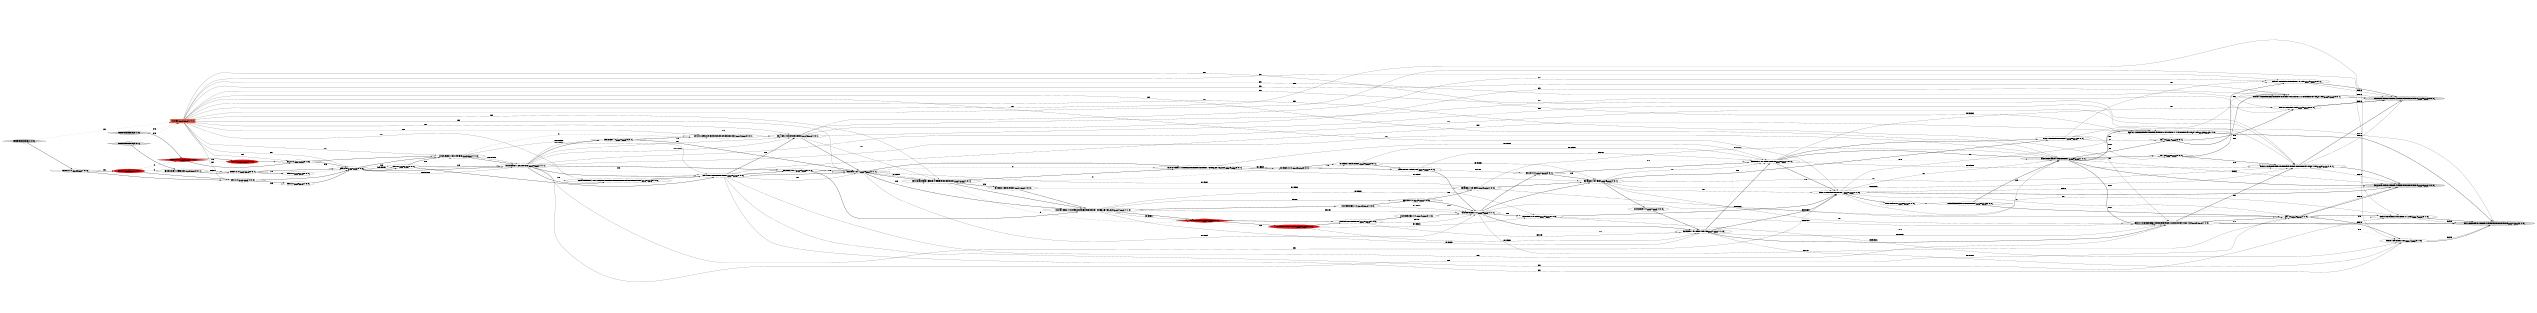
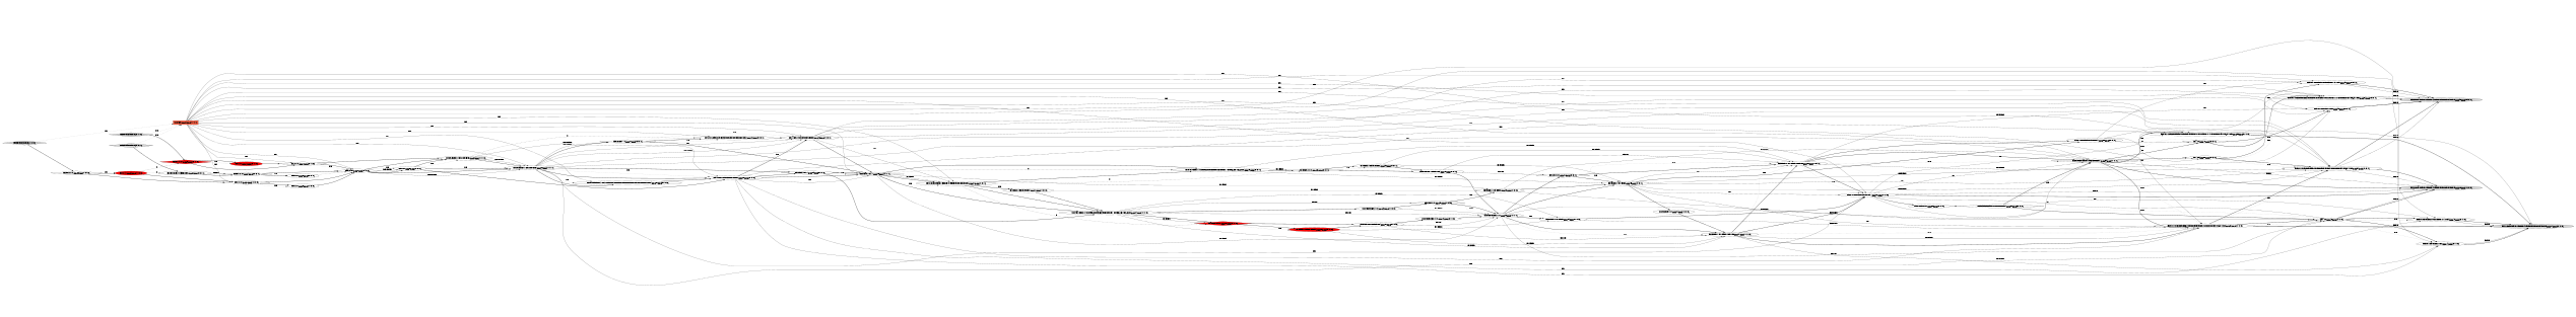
  digraph {
    fontname=Lato
    rankdir=LR
    node [fillcolor=white fontname=Lato shape=ellipse style=filled]
    edge [fontname=Lato style=bold]
    n1 [label="context == null@@@3@@@['1', '0', '0']" shape=diamond]
    n2 [fillcolor=red label="return null@@@3@@@['1', '0', '0']"]
    n3 [label="path == null@@@4@@@['1', '0', '0']" shape=diamond]
    n4 [label="Context context = getContext()@@@3@@@['0', '0', '1']"]
    n5 [fillcolor=red label="context == null@@@3@@@['0', '1', '0']" shape=diamond]
    n6 [label="path == null@@@7@@@['1', '1', '1']" shape=diamond]
    n7 [label="return null@@@5@@@['1', '0', '0']"]
    n8 [label="path.startsWith(\"/\")@@@14@@@['0', '1', '0']" shape=diamond]
    n9 [label="String servletPath = (String)getAttribute(RequestDispatcher.INCLUDE_SERVLET_PATH)@@@17@@@['1', '1', '0']"]
    n10 [label="path.startsWith(\"/\")@@@15@@@['1', '1', '1']" shape=diamond]
    n11 [label="String requestPath = null@@@23@@@['1', '1', '1']"]
    n12 [label="requestPath = servletPath@@@24@@@['0', '1', '0']"]
    n13 [label="pathInfo == null@@@19@@@['1', '0', '0']" shape=diamond]
    n14 [label="String requestPath = null@@@18@@@['1', '0', '0']"]
    n15 [fillcolor=red label="servletPath == null@@@18@@@['0', '1', '0']" shape=diamond]
    n16 [label="requestPath = servletPath + pathInfo@@@27@@@['1', '1', '0']"]
    n17 [label="requestPath = servletPath@@@20@@@['1', '0', '0']"]
    n18 [label="return context.getServletContext().getRequestDispatcher(path)@@@16@@@['1', '0', '1']"]
    n19 [label="String servletPath = (String)getAttribute(RequestDispatcher.INCLUDE_SERVLET_PATH)@@@18@@@['0', '0', '1']"]
    n20 [label="String requestPath = null@@@22@@@['0', '1', '0']"]
    n21 [label="pos >= 0@@@40@@@['1', '1', '0']" shape=diamond]
    n22 [label="context.getDispatchersUseEncodedPaths()@@@32@@@['1', '1', '1']" shape=diamond]
    n23 [label="requestPath = servletPath@@@25@@@['1', '0', '1']"]
    n24 [label="pathInfo == null@@@24@@@['0', '0', '1']" shape=diamond]
    n25 [label="relative = URLEncoder.DEFAULT.encode(requestPath,StandardCharsets.UTF_8) + path@@@36@@@['1', '1', '0']"]
    n26 [label="relative = requestPath + path@@@44@@@['0', '1', '0']"]
    n27 [label="int pos = requestPath.lastIndexOf('/')@@@29@@@['1', '1', '0']"]
    n28 [label="relative = URLEncoder.DEFAULT.encode(requestPath,StandardCharsets.UTF_8) + path@@@37@@@['1', '0', '1']"]
    n29 [fillcolor=lightgray label="return context.getServletContext().getRequestDispatcher(relative)@@@47@@@['0', '1', '0']"]
    n30 [fillcolor=lightgray label="return context.getServletContext().getRequestDispatcher(relative)@@@43@@@['1', '0', '0']"]
    n31 [label="relative = requestPath.substring(0,pos + 1) + path@@@41@@@['0', '1', '0']"]
    n32 [label="relative = URLEncoder.DEFAULT.encode(requestPath.substring(0,pos + 1),StandardCharsets.UTF_8) + path@@@33@@@['0', '1', '0']"]
    n33 [label="String relative = null@@@30@@@['0', '1', '0']"]
    n34 [fillcolor=red label="servletPath = getServletPath()@@@19@@@['0', '1', '0']"]
    n35 [label="String pathInfo = getPathInfo()@@@21@@@['0', '1', '0']"]
    n36 [label="requestPath = servletPath + pathInfo@@@28@@@['1', '0', '1']"]
    n37 [label="context == null@@@4@@@['0', '0', '1']" shape=diamond]
    n38 [label="return null@@@5@@@['0', '0', '1']"]
    n39 [label="int fragmentPos = path.indexOf('#')@@@9@@@['1', '1', '0']"]
    n40 [label="return null@@@8@@@['1', '0', '1']"]
    n41 [label="int fragmentPos = path.indexOf('#')@@@10@@@['1', '1', '1']"]
    n42 [label="pos >= 0@@@33@@@['0', '0', '1']" shape=diamond]
    n43 [label="relative = URLEncoder.DEFAULT.encode(requestPath.substring(0,pos + 1),StandardCharsets.UTF_8) + path@@@34@@@['0', '0', '1']"]
    n44 [fillcolor=lightgray label="return context.getServletContext().getRequestDispatcher(relative)@@@48@@@['0', '0', '1']"]
    n45 [label="context.getDispatchersUseEncodedPaths()@@@31@@@['0', '1', '0']" shape=diamond]
    n46 [label="pos >= 0@@@41@@@['0', '0', '1']" shape=diamond]
    n47 [label="String relative = null@@@26@@@['1', '0', '0']"]
    n48 [label="relative = requestPath + path@@@45@@@['0', '0', '1']"]
    n49 [label="int pos = requestPath.lastIndexOf('/')@@@30@@@['0', '0', '1']"]
    n50 [label="relative = requestPath.substring(0,pos + 1) + path@@@42@@@['0', '0', '1']"]
    n51 [label="servletPath == null@@@19@@@['0', '0', '1']" shape=diamond]
    n52 [label="servletPath = getServletPath()@@@16@@@['1', '0', '0']"]
    n53 [label="String pathInfo = getPathInfo()@@@22@@@['0', '0', '1']"]
    n54 [label="servletPath = getServletPath()@@@20@@@['0', '0', '1']"]
    n55 [label="path == null@@@6@@@['0', '1', '0']" shape=diamond]
    n56 [label="path = path.substring(0,fragmentPos)@@@12@@@['1', '1', '0']"]
    n57 [label="log.warn(sm.getString(\"request.fragmentInDispatchPath\",path))@@@12@@@['0', '0', '1']"]
    n58 [label="path = path.substring(0,fragmentPos)@@@13@@@['1', '0', '1']"]
    n59 [label="context.getLogger().warn(sm.getString(\"applicationHttpRequest.fragmentInDispatchPath\",path))@@@11@@@['0', '1', '0']"]
    n60 [label="fragmentPos > -1@@@11@@@['0', '0', '1']" shape=diamond]
    n61 [fillcolor=red label="return null@@@4@@@['0', '1', '0']"]
    n62 [fillcolor=lightgray label="getRequestDispatcher['1', '0', '0']" shape=diamond]
    n63 [fillcolor=tomato label="String path@@@2@@@['1', '1', '1']" shape=box]
    n64 [fillcolor=lightgray label="getRequestDispatcher['0', '1', '0']" shape=diamond]
    n65 [fillcolor=lightgray label="getRequestDispatcher['0', '0', '1']" shape=diamond]
    n1 -> n2
    n1 -> n2 [label=true style=dotted]
    n1 -> n3
    n2 -> n3
    n2 -> n4 [label=0 style=dashed]
    n2 -> n5 [label=0 style=dashed]
    n3 -> n6
    n3 -> n7
    n3 -> n7 [label=true style=dotted]
    n4 -> n37
    n4 -> n37 [label=context style=solid]
    n5 -> n55
    n5 -> n61 [label=true style=dotted]
    n5 -> n61
    n6 -> n39
    n6 -> n40
    n6 -> n40 [label=true style=dotted]
    n6 -> n40 [label=fragmentPos style=solid]
    n6 -> n41
    n6 -> n41 [label=fragmentPos style=solid]
    n7 -> n6
    n8 -> n9
    n8 -> n10 [label=true style=dotted]
    n8 -> n10
    n9 -> n11 [label=pathInfo style=solid]
    n9 -> n12 [label=servletPath style=solid]
    n9 -> n13 [label=pathInfo style=solid]
    n9 -> n14
    n9 -> n15 [label=servletPath style=solid]
    n9 -> n15
    n9 -> n16 [label=servletPath style=solid]
    n10 -> n9
    n10 -> n11 [label=servletPath style=solid]
    n10 -> n17 [label=servletPath style=solid]
    n10 -> n18 [label=true style=dotted]
    n10 -> n18 [label=servletPath style=solid]
    n10 -> n18
    n10 -> n19 [label=0 style=dashed]
    n10 -> n19
    n11 -> n12 [label=true style=dotted]
    n11 -> n12
    n11 -> n16
    n11 -> n16 [label=false style=dotted]
    n11 -> n21 [label=pathInfo style=solid]
    n11 -> n22 [label=requestPath style=solid]
    n11 -> n23
    n11 -> n24
    n12 -> n25 [label=requestPath style=solid]
-   n12 -> n26 [label=requestPath style=solid]
    n12 -> n27
    n13 -> n11
    n13 -> n11 [label=false style=dotted]
    n13 -> n17 [label=true style=dotted]
    n13 -> n17
    n14 -> n11 [label=servletPath style=solid]
    n14 -> n13
    n15 -> n34 [label=true style=dotted]
    n15 -> n34
    n15 -> n35
    n16 -> n25
    n16 -> n25 [label=false style=dotted]
    n16 -> n25 [label=requestPath style=solid]
    n16 -> n26 [label=requestPath style=solid]
    n16 -> n27
    n16 -> n36 [label=true style=dotted]
    n16 -> n36
    n17 -> n21 [label=requestPath style=solid]
    n17 -> n22 [label=requestPath style=solid]
    n17 -> n23
    n18 -> n9
    n18 -> n15 [label=0 style=dashed]
    n18 -> n19
    n18 -> n51 [label=0 style=dashed]
    n18 -> n52 [label=true style=dotted]
    n18 -> n52
    n19 -> n23 [label=servletPath style=solid]
    n19 -> n36 [label=servletPath style=solid]
    n19 -> n51
    n19 -> n51 [label=servletPath style=solid]
    n20 -> n11
    n21 -> n26 [label=false style=dotted]
    n21 -> n26
    n21 -> n30 [label=relative style=solid]
    n21 -> n30
    n21 -> n31
    n21 -> n31 [label=true style=dotted]
    n22 -> n25 [label=false style=dotted]
    n22 -> n25
    n22 -> n30
    n22 -> n30 [label=relative style=solid]
    n22 -> n32 [label=true style=dotted]
    n22 -> n32
    n22 -> n42
    n22 -> n42 [label=true style=dotted]
    n22 -> n46
    n22 -> n46 [label=false style=dotted]
    n23 -> n25 [label=pos style=solid]
    n23 -> n27 [label=pos style=solid]
    n23 -> n28 [label=requestPath style=solid]
    n23 -> n28 [label=pos style=solid]
    n23 -> n36 [label=pos style=solid]
    n23 -> n47
+   n23 -> n48 [label=requestPath style=solid]
    n23 -> n49
    n24 -> n23 [label=true style=dotted]
    n24 -> n23
    n24 -> n36 [label=false style=dotted]
    n24 -> n36
    n25 -> n21
    n25 -> n21 [label=false style=dotted]
    n25 -> n28
    n25 -> n28 [label=true style=dotted]
    n25 -> n29 [label=relative style=solid]
    n25 -> n29
    n26 -> n29 [label=relative style=solid]
    n26 -> n29
    n27 -> n21 [label=pos style=solid]
    n27 -> n22 [label=pos style=solid]
    n27 -> n30 [label=relative style=solid]
    n27 -> n30
    n27 -> n31 [label=pos style=solid]
    n27 -> n32 [label=pos style=solid]
    n27 -> n33
    n28 -> n30
    n28 -> n30 [label=relative style=solid]
    n28 -> n44 [label=relative style=solid]
    n28 -> n44
    n31 -> n29
    n31 -> n29 [label=relative style=solid]
    n32 -> n29
    n32 -> n29 [label=relative style=solid]
    n33 -> n45
    n34 -> n12 [label=servletPath style=solid]
    n34 -> n16 [label=servletPath style=solid]
    n34 -> n35
    n35 -> n11 [label=pathInfo style=solid]
    n35 -> n16 [label=pathInfo style=solid]
    n35 -> n20
    n36 -> n22
    n36 -> n22 [label=false style=dotted]
    n36 -> n27
    n36 -> n27 [label=true style=dotted]
    n36 -> n28 [label=requestPath style=solid]
    n36 -> n48 [label=requestPath style=solid]
    n36 -> n49
    n37 -> n6
    n37 -> n38 [label=true style=dotted]
    n37 -> n38
    n38 -> n6 [style=dashed]
    n39 -> n41 [label=fragmentPos style=solid]
    n39 -> n41
    n39 -> n56 [label=fragmentPos style=solid]
    n39 -> n57 [label=0 style=dashed]
    n40 -> n39
    n40 -> n39 [label=true style=dotted]
    n40 -> n41 [label=true style=dotted]
    n40 -> n41
    n40 -> n56
    n41 -> n8
    n41 -> n21 [label=path style=solid]
    n41 -> n22 [label=path style=solid]
    n41 -> n27 [label=path style=solid]
    n41 -> n28 [label=path style=solid]
    n41 -> n56 [label=true style=dotted]
    n41 -> n56
    n41 -> n58 [label=path style=solid]
    n41 -> n58 [label=fragmentPos style=solid]
    n41 -> n59 [label=true style=dotted]
    n41 -> n59
    n41 -> n60
    n41 -> n60 [label=fragmentPos style=solid]
    n42 -> n28
    n42 -> n28 [label=false style=dotted]
    n42 -> n43
    n42 -> n43 [label=true style=dotted]
    n43 -> n44 [label=relative style=solid]
    n43 -> n44
    n45 -> n21 [label=false style=dotted]
    n45 -> n21
    n45 -> n22 [label=true style=dotted]
    n45 -> n22
    n46 -> n48
    n46 -> n48 [label=false style=dotted]
    n46 -> n50 [label=true style=dotted]
    n46 -> n50
    n47 -> n16
    n48 -> n44
    n48 -> n44 [label=relative style=solid]
    n49 -> n42 [label=pos style=solid]
    n49 -> n43 [label=pos style=solid]
    n49 -> n46 [label=pos style=solid]
    n49 -> n50 [label=pos style=solid]
    n50 -> n44 [label=relative style=solid]
    n50 -> n44
    n51 -> n53
    n51 -> n54
    n51 -> n54 [label=true style=dotted]
    n52 -> n9
    n52 -> n17 [label=servletPath style=solid]
    n53 -> n11
    n53 -> n24 [label=pathInfo style=solid]
    n53 -> n36 [label=pathInfo style=solid]
    n54 -> n23 [label=servletPath style=solid]
    n54 -> n36 [label=servletPath style=solid]
    n54 -> n53
    n55 -> n6 [label=true style=dotted]
    n55 -> n6
    n55 -> n39
    n56 -> n8
    n56 -> n10 [label=path style=solid]
    n56 -> n10
    n56 -> n25 [label=path style=solid]
    n56 -> n26 [label=path style=solid]
    n56 -> n31 [label=path style=solid]
    n56 -> n32 [label=path style=solid]
    n56 -> n58 [label=true style=dotted]
    n56 -> n58
    n57 -> n58
    n58 -> n10
    n58 -> n18 [label=path style=solid]
    n58 -> n28 [label=path style=solid]
    n58 -> n43 [label=path style=solid]
    n58 -> n48 [label=path style=solid]
    n58 -> n50 [label=path style=solid]
    n59 -> n56
    n60 -> n10
    n60 -> n57
    n60 -> n57 [label=true style=dotted]
    n60 -> n58 [label=true style=dotted]
    n61 -> n55
    n62 -> n1
    n62 -> n63 [label=true style=dotted]
    n63 -> n3 [label=path style=solid]
    n63 -> n6 [label=path style=solid]
    n63 -> n10 [label=path style=solid]
    n63 -> n18 [label=path style=solid]
    n63 -> n22 [label=path style=solid]
    n63 -> n25 [label=path style=solid]
    n63 -> n26 [label=path style=solid]
    n63 -> n27 [label=path style=solid]
    n63 -> n28 [label=path style=solid]
    n63 -> n31 [label=path style=solid]
    n63 -> n32 [label=path style=solid]
-   n63 -> n39 [label=path style=solid]
+   n63 -> n41 [label=path style=solid]
    n63 -> n43 [label=path style=solid]
    n63 -> n48 [label=path style=solid]
    n63 -> n50 [label=path style=solid]
    n63 -> n55 [label=path style=solid]
    n63 -> n57 [label=path style=solid]
    n63 -> n58 [label=path style=solid]
    n63 -> n59 [label=path style=solid]
    n64 -> n5
    n64 -> n63 [label=true style=dotted]
    n65 -> n4
    n65 -> n63 [label=true style=dotted]
  }
